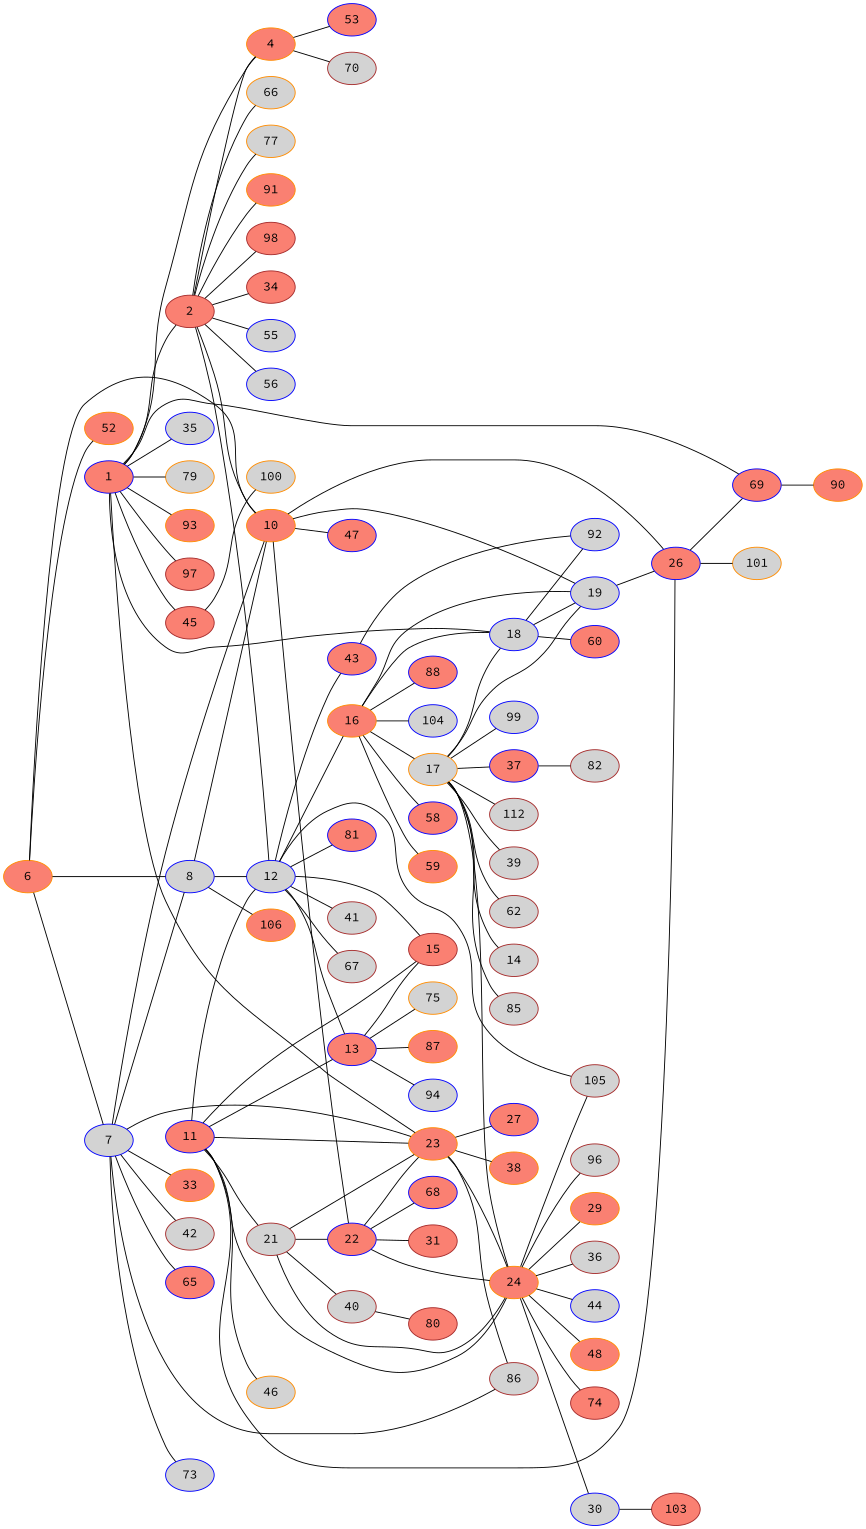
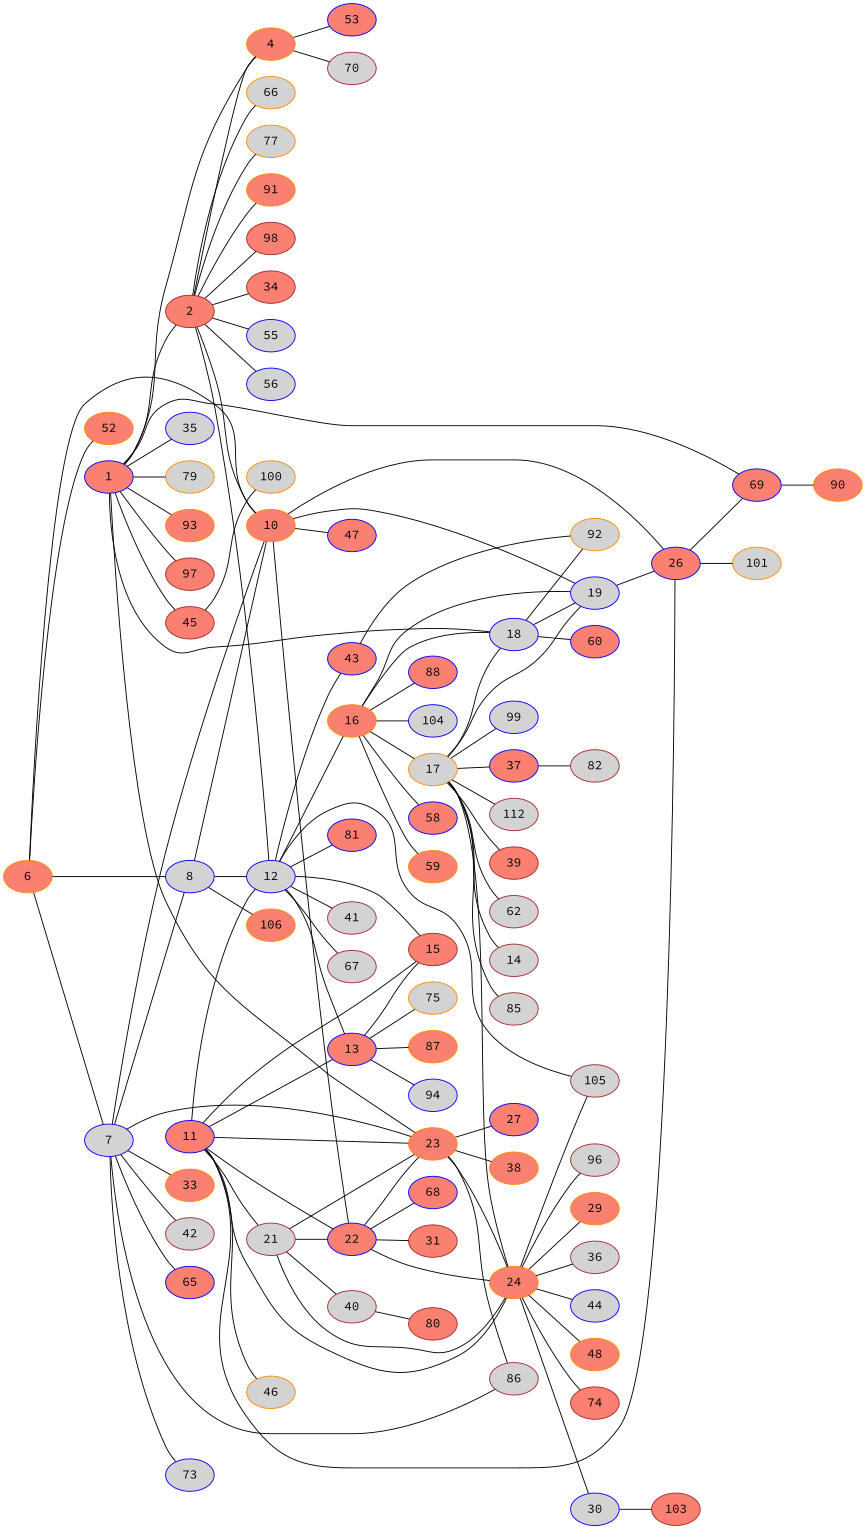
  graph {
    fontname="Source Code Pro"
    rankdir=LR
    node [color=blue fillcolor=salmon fontname="Source Code Pro" style=filled]
    edge [fontname="Source Code Pro"]
    1 [super="+5"]
    2 [color=brown super="+3"]
    4 [color=darkorange super="+72"]
    18 [fillcolor=lightgrey super="+50"]
    23 [color=darkorange super="+32"]
    35 [fillcolor=lightgrey]
    45 [color=brown super="+95"]
    69
    79 [color=darkorange fillcolor=lightgrey]
    93 [color=darkorange]
    97 [color=brown]
    10 [color=darkorange super="+54"]
    12 [fillcolor=lightgrey super="+14"]
    34 [color=brown]
    55 [fillcolor=lightgrey]
    56 [fillcolor=lightgrey]
    66 [color=darkorange fillcolor=lightgrey]
    77 [color=darkorange fillcolor=lightgrey]
    91 [color=darkorange]
    98 [color=brown]
    53
    70 [color=brown fillcolor=lightgrey]
    19 [fillcolor=lightgrey]
    60
-   92 [fillcolor=lightgrey]
+   92 [color=darkorange fillcolor=lightgrey]
    86 [color=brown fillcolor=lightgrey]
    24 [color=darkorange super="+28"]
    27
    38 [color=darkorange]
    43
    100 [color=darkorange fillcolor=lightgrey]
    90 [color=darkorange]
    22 [super="+68"]
    26 [super="+83"]
    47
    13 [super="+78"]
    15 [color=brown super="+89"]
    16 [color=darkorange super="+20"]
    41 [color=brown fillcolor=lightgrey super="+76"]
    67 [color=brown fillcolor=lightgrey]
    81
    105 [color=brown fillcolor=lightgrey]
    6 [color=darkorange super="+9"]
    7 [fillcolor=lightgrey super="+57"]
    8 [fillcolor=lightgrey super="+84"]
    52 [color=darkorange]
    33 [color=darkorange]
    42 [color=brown fillcolor=lightgrey]
    65
    73 [fillcolor=lightgrey]
    106 [color=darkorange]
    31 [color=brown]
    n53 [label=68]
    101 [color=darkorange fillcolor=lightgrey]
    11 [super="+25"]
    21 [color=brown fillcolor=lightgrey super="+71"]
    46 [color=darkorange fillcolor=lightgrey]
    75 [color=darkorange fillcolor=lightgrey]
    87 [color=darkorange]
    94 [fillcolor=lightgrey]
    40 [color=brown fillcolor=lightgrey super="+51"]
    29 [color=darkorange]
    30 [fillcolor=lightgrey]
    36 [color=brown fillcolor=lightgrey super="+63"]
    44 [fillcolor=lightgrey]
    48 [color=darkorange]
    74 [color=brown]
    96 [color=brown fillcolor=lightgrey]
    17 [color=darkorange fillcolor=lightgrey super="+49"]
    58
    59 [color=darkorange]
    88
    104 [fillcolor=lightgrey]
    37
-   39 [color=brown fillcolor=lightgrey]
+   39 [color=brown]
    62 [color=brown fillcolor=lightgrey]
    n77 [color=brown fillcolor=lightgrey label=14]
    85 [color=brown fillcolor=lightgrey]
    99 [fillcolor=lightgrey]
    n80 [color=brown fillcolor=lightgrey label=112]
    82 [color=brown fillcolor=lightgrey]
    80 [color=brown]
    103 [color=brown]
    1 -- 2 [weight=4]
    1 -- 4 [weight=2]
    1 -- 18
    1 -- 23
    1 -- 35
    1 -- 45
    1 -- 69
    1 -- 79
    1 -- 93
    1 -- 97
    2 -- 4 [weight=2]
    2 -- 10
    2 -- 12
    2 -- 34
    2 -- 55
    2 -- 56
    2 -- 66
    2 -- 77
    2 -- 91
    2 -- 98
    4 -- 53
    4 -- 70
    18 -- 19
    18 -- 60
    18 -- 92
    23 -- 86
    23 -- 24
    23 -- 27
    23 -- 38
    45 -- 100
    69 -- 90
    10 -- 19
    10 -- 22
    10 -- 26
    10 -- 47
    12 -- 43
    12 -- 13 [weight=2]
    12 -- 15 [weight=2]
    12 -- 16
    12 -- 41
    12 -- 67
    12 -- 81
    12 -- 105
    19 -- 26
    24 -- 105
    24 -- 29
    24 -- 30
    24 -- 36
    24 -- 44
    24 -- 48
    24 -- 74
    24 -- 96
    43 -- 92
    22 -- 23
    22 -- 24
    22 -- 31
    22 -- n53
    26 -- 69
    26 -- 101
    13 -- 15
    13 -- 75
    13 -- 87
    13 -- 94
    16 -- 18 [weight=2]
    16 -- 19 [weight=2]
    16 -- 17 [weight=2]
    16 -- 58
    16 -- 59
    16 -- 88
    16 -- 104
    6 -- 10 [weight=2]
    6 -- 7 [weight=2]
    6 -- 8 [weight=2]
    6 -- 52
    7 -- 23
    7 -- 10
    7 -- 86
    7 -- 8
    7 -- 33
    7 -- 42
    7 -- 65
    7 -- 73
    8 -- 10
    8 -- 12
    8 -- 106
    11 -- 23
    11 -- 12 [weight=2]
    11 -- 24
+   11 -- 22
    11 -- 26
    11 -- 13
    11 -- 15
    11 -- 21
    11 -- 46
    21 -- 23
    21 -- 24
    21 -- 22
    21 -- 40
    40 -- 80
    30 -- 103
    17 -- 18
    17 -- 19
    17 -- 24
    17 -- 37
    17 -- 39
    17 -- 62
    17 -- n77
    17 -- 85
    17 -- 99
    17 -- n80
    37 -- 82
  }
